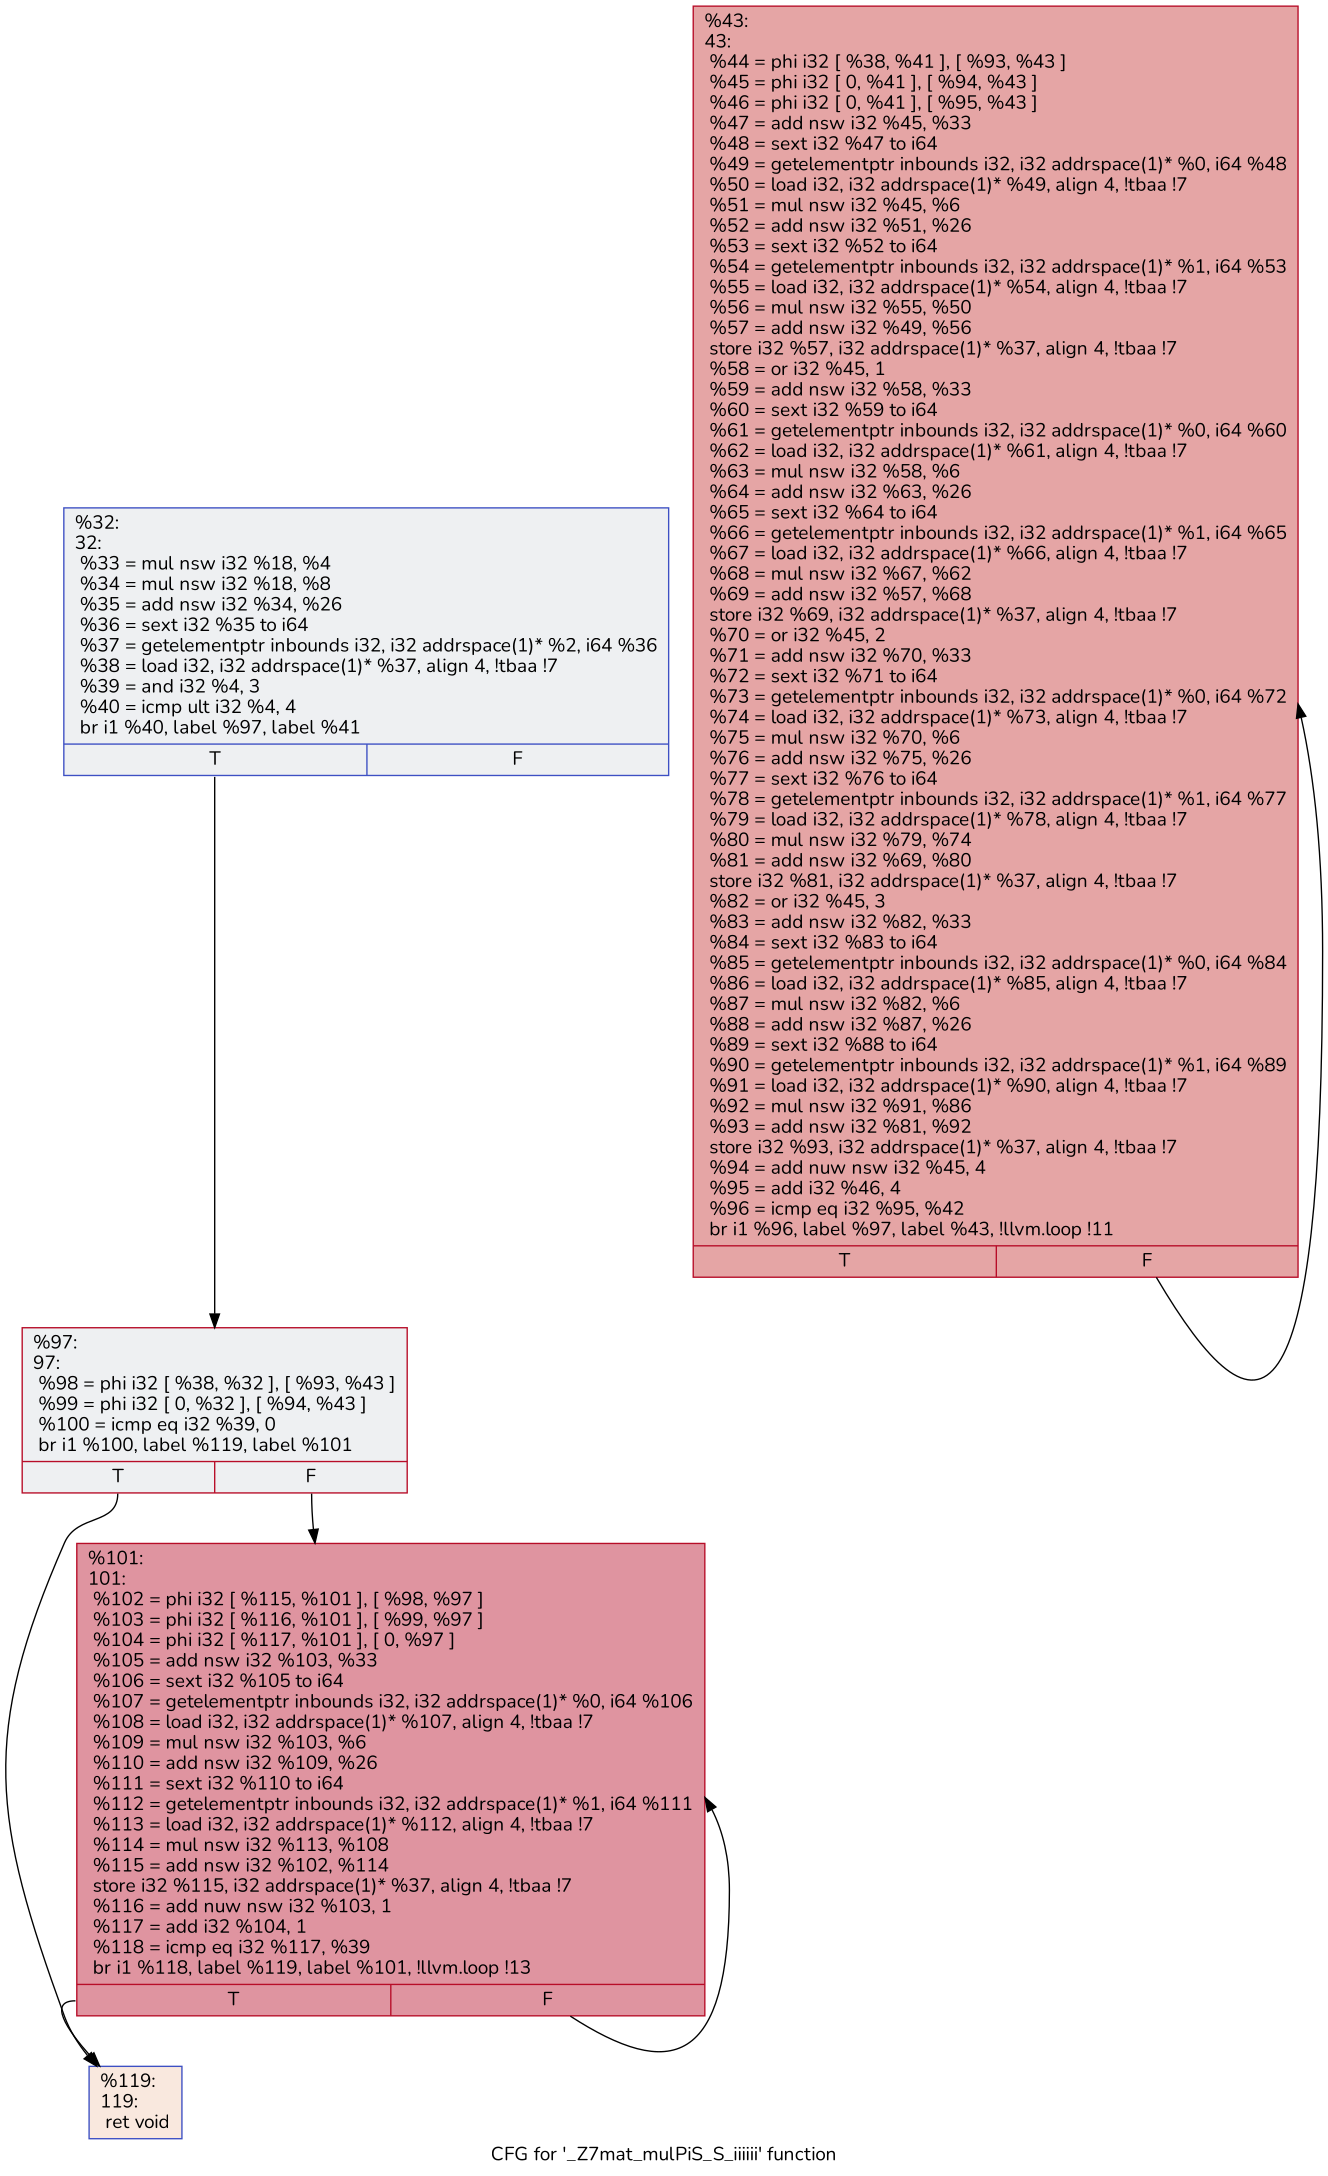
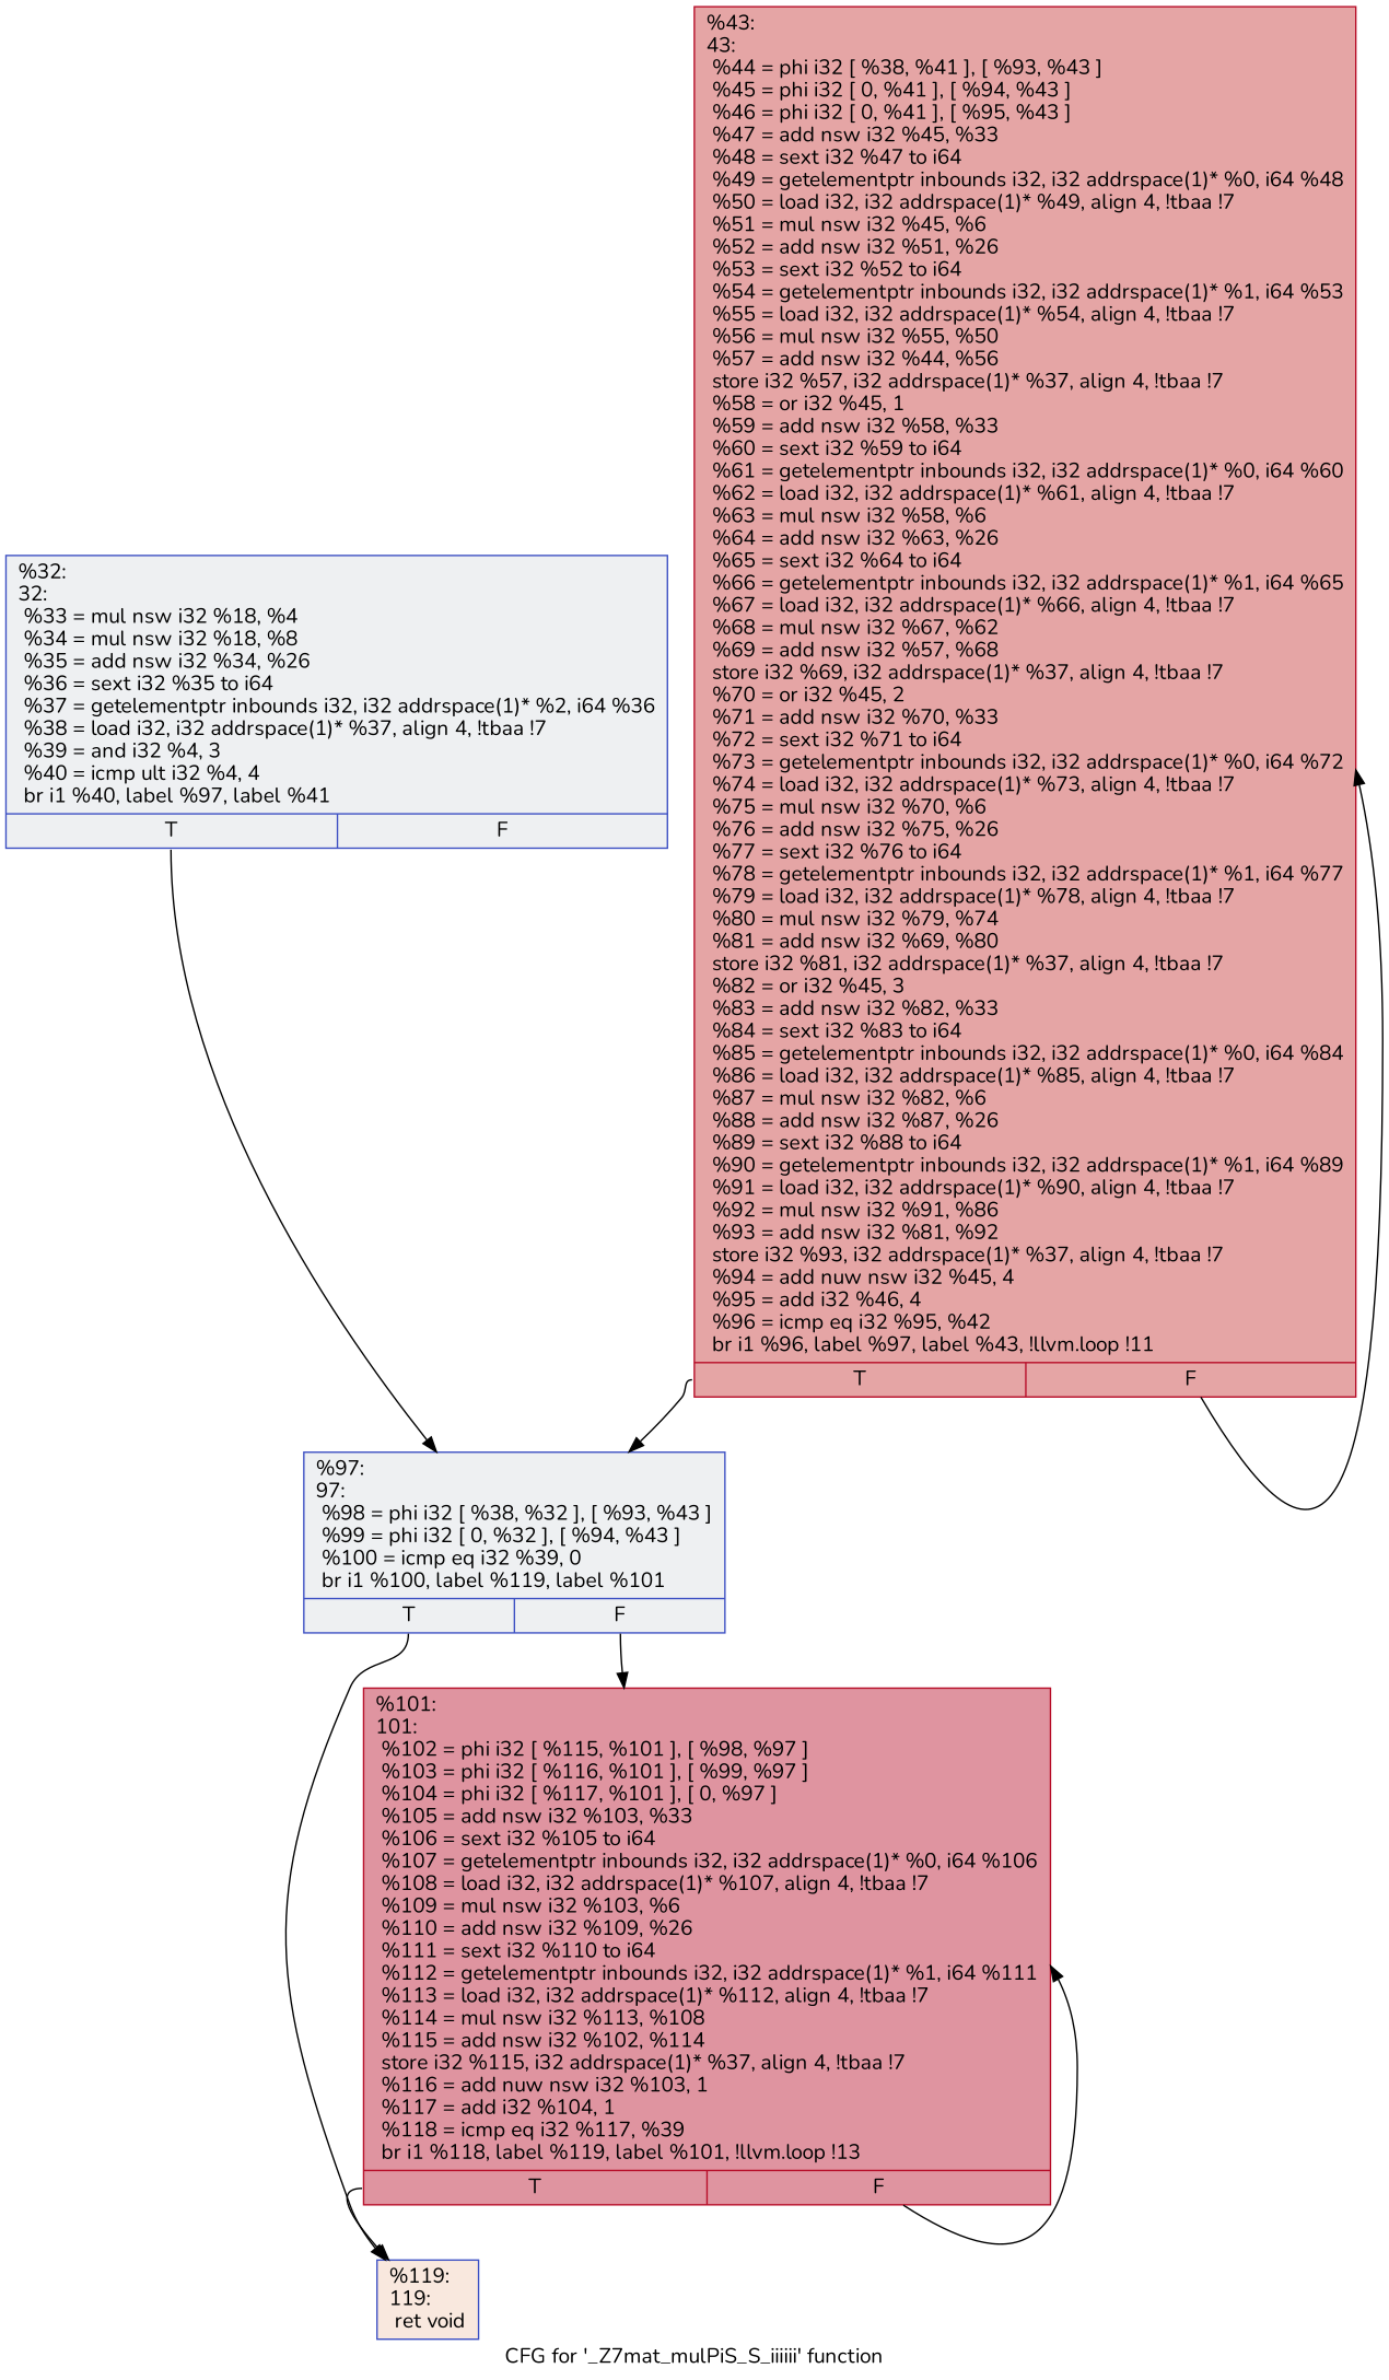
  digraph {
    fontname=Nunito
    label="CFG for '_Z7mat_mulPiS_S_iiiiii' function"
    node [color="#3d50c3ff" fillcolor="#d9dce170" fontname=Nunito shape=record style=filled]
    edge [fontname=Nunito tailport=s0]
    n1 [label="{%32:\l32:                                               \l  %33 = mul nsw i32 %18, %4\l  %34 = mul nsw i32 %18, %8\l  %35 = add nsw i32 %34, %26\l  %36 = sext i32 %35 to i64\l  %37 = getelementptr inbounds i32, i32 addrspace(1)* %2, i64 %36\l  %38 = load i32, i32 addrspace(1)* %37, align 4, !tbaa !7\l  %39 = and i32 %4, 3\l  %40 = icmp ult i32 %4, 4\l  br i1 %40, label %97, label %41\l|{<s0>T|<s1>F}}"]
-   n2 [color="#b70d28ff" label="{%97:\l97:                                               \l  %98 = phi i32 [ %38, %32 ], [ %93, %43 ]\l  %99 = phi i32 [ 0, %32 ], [ %94, %43 ]\l  %100 = icmp eq i32 %39, 0\l  br i1 %100, label %119, label %101\l|{<s0>T|<s1>F}}"]
+   n2 [label="{%97:\l97:                                               \l  %98 = phi i32 [ %38, %32 ], [ %93, %43 ]\l  %99 = phi i32 [ 0, %32 ], [ %94, %43 ]\l  %100 = icmp eq i32 %39, 0\l  br i1 %100, label %119, label %101\l|{<s0>T|<s1>F}}"]
    n3 [fillcolor="#f2cab570" label="{%119:\l119:                                              \l  ret void\l}"]
    n4 [color="#b70d28ff" fillcolor="#b70d2870" label="{%101:\l101:                                              \l  %102 = phi i32 [ %115, %101 ], [ %98, %97 ]\l  %103 = phi i32 [ %116, %101 ], [ %99, %97 ]\l  %104 = phi i32 [ %117, %101 ], [ 0, %97 ]\l  %105 = add nsw i32 %103, %33\l  %106 = sext i32 %105 to i64\l  %107 = getelementptr inbounds i32, i32 addrspace(1)* %0, i64 %106\l  %108 = load i32, i32 addrspace(1)* %107, align 4, !tbaa !7\l  %109 = mul nsw i32 %103, %6\l  %110 = add nsw i32 %109, %26\l  %111 = sext i32 %110 to i64\l  %112 = getelementptr inbounds i32, i32 addrspace(1)* %1, i64 %111\l  %113 = load i32, i32 addrspace(1)* %112, align 4, !tbaa !7\l  %114 = mul nsw i32 %113, %108\l  %115 = add nsw i32 %102, %114\l  store i32 %115, i32 addrspace(1)* %37, align 4, !tbaa !7\l  %116 = add nuw nsw i32 %103, 1\l  %117 = add i32 %104, 1\l  %118 = icmp eq i32 %117, %39\l  br i1 %118, label %119, label %101, !llvm.loop !13\l|{<s0>T|<s1>F}}"]
-   n5 [color="#b70d28ff" fillcolor="#c5333470" label="{%43:\l43:                                               \l  %44 = phi i32 [ %38, %41 ], [ %93, %43 ]\l  %45 = phi i32 [ 0, %41 ], [ %94, %43 ]\l  %46 = phi i32 [ 0, %41 ], [ %95, %43 ]\l  %47 = add nsw i32 %45, %33\l  %48 = sext i32 %47 to i64\l  %49 = getelementptr inbounds i32, i32 addrspace(1)* %0, i64 %48\l  %50 = load i32, i32 addrspace(1)* %49, align 4, !tbaa !7\l  %51 = mul nsw i32 %45, %6\l  %52 = add nsw i32 %51, %26\l  %53 = sext i32 %52 to i64\l  %54 = getelementptr inbounds i32, i32 addrspace(1)* %1, i64 %53\l  %55 = load i32, i32 addrspace(1)* %54, align 4, !tbaa !7\l  %56 = mul nsw i32 %55, %50\l  %57 = add nsw i32 %49, %56\l  store i32 %57, i32 addrspace(1)* %37, align 4, !tbaa !7\l  %58 = or i32 %45, 1\l  %59 = add nsw i32 %58, %33\l  %60 = sext i32 %59 to i64\l  %61 = getelementptr inbounds i32, i32 addrspace(1)* %0, i64 %60\l  %62 = load i32, i32 addrspace(1)* %61, align 4, !tbaa !7\l  %63 = mul nsw i32 %58, %6\l  %64 = add nsw i32 %63, %26\l  %65 = sext i32 %64 to i64\l  %66 = getelementptr inbounds i32, i32 addrspace(1)* %1, i64 %65\l  %67 = load i32, i32 addrspace(1)* %66, align 4, !tbaa !7\l  %68 = mul nsw i32 %67, %62\l  %69 = add nsw i32 %57, %68\l  store i32 %69, i32 addrspace(1)* %37, align 4, !tbaa !7\l  %70 = or i32 %45, 2\l  %71 = add nsw i32 %70, %33\l  %72 = sext i32 %71 to i64\l  %73 = getelementptr inbounds i32, i32 addrspace(1)* %0, i64 %72\l  %74 = load i32, i32 addrspace(1)* %73, align 4, !tbaa !7\l  %75 = mul nsw i32 %70, %6\l  %76 = add nsw i32 %75, %26\l  %77 = sext i32 %76 to i64\l  %78 = getelementptr inbounds i32, i32 addrspace(1)* %1, i64 %77\l  %79 = load i32, i32 addrspace(1)* %78, align 4, !tbaa !7\l  %80 = mul nsw i32 %79, %74\l  %81 = add nsw i32 %69, %80\l  store i32 %81, i32 addrspace(1)* %37, align 4, !tbaa !7\l  %82 = or i32 %45, 3\l  %83 = add nsw i32 %82, %33\l  %84 = sext i32 %83 to i64\l  %85 = getelementptr inbounds i32, i32 addrspace(1)* %0, i64 %84\l  %86 = load i32, i32 addrspace(1)* %85, align 4, !tbaa !7\l  %87 = mul nsw i32 %82, %6\l  %88 = add nsw i32 %87, %26\l  %89 = sext i32 %88 to i64\l  %90 = getelementptr inbounds i32, i32 addrspace(1)* %1, i64 %89\l  %91 = load i32, i32 addrspace(1)* %90, align 4, !tbaa !7\l  %92 = mul nsw i32 %91, %86\l  %93 = add nsw i32 %81, %92\l  store i32 %93, i32 addrspace(1)* %37, align 4, !tbaa !7\l  %94 = add nuw nsw i32 %45, 4\l  %95 = add i32 %46, 4\l  %96 = icmp eq i32 %95, %42\l  br i1 %96, label %97, label %43, !llvm.loop !11\l|{<s0>T|<s1>F}}"]
+   n5 [color="#b70d28ff" fillcolor="#c5333470" label="{%43:\l43:                                               \l  %44 = phi i32 [ %38, %41 ], [ %93, %43 ]\l  %45 = phi i32 [ 0, %41 ], [ %94, %43 ]\l  %46 = phi i32 [ 0, %41 ], [ %95, %43 ]\l  %47 = add nsw i32 %45, %33\l  %48 = sext i32 %47 to i64\l  %49 = getelementptr inbounds i32, i32 addrspace(1)* %0, i64 %48\l  %50 = load i32, i32 addrspace(1)* %49, align 4, !tbaa !7\l  %51 = mul nsw i32 %45, %6\l  %52 = add nsw i32 %51, %26\l  %53 = sext i32 %52 to i64\l  %54 = getelementptr inbounds i32, i32 addrspace(1)* %1, i64 %53\l  %55 = load i32, i32 addrspace(1)* %54, align 4, !tbaa !7\l  %56 = mul nsw i32 %55, %50\l  %57 = add nsw i32 %44, %56\l  store i32 %57, i32 addrspace(1)* %37, align 4, !tbaa !7\l  %58 = or i32 %45, 1\l  %59 = add nsw i32 %58, %33\l  %60 = sext i32 %59 to i64\l  %61 = getelementptr inbounds i32, i32 addrspace(1)* %0, i64 %60\l  %62 = load i32, i32 addrspace(1)* %61, align 4, !tbaa !7\l  %63 = mul nsw i32 %58, %6\l  %64 = add nsw i32 %63, %26\l  %65 = sext i32 %64 to i64\l  %66 = getelementptr inbounds i32, i32 addrspace(1)* %1, i64 %65\l  %67 = load i32, i32 addrspace(1)* %66, align 4, !tbaa !7\l  %68 = mul nsw i32 %67, %62\l  %69 = add nsw i32 %57, %68\l  store i32 %69, i32 addrspace(1)* %37, align 4, !tbaa !7\l  %70 = or i32 %45, 2\l  %71 = add nsw i32 %70, %33\l  %72 = sext i32 %71 to i64\l  %73 = getelementptr inbounds i32, i32 addrspace(1)* %0, i64 %72\l  %74 = load i32, i32 addrspace(1)* %73, align 4, !tbaa !7\l  %75 = mul nsw i32 %70, %6\l  %76 = add nsw i32 %75, %26\l  %77 = sext i32 %76 to i64\l  %78 = getelementptr inbounds i32, i32 addrspace(1)* %1, i64 %77\l  %79 = load i32, i32 addrspace(1)* %78, align 4, !tbaa !7\l  %80 = mul nsw i32 %79, %74\l  %81 = add nsw i32 %69, %80\l  store i32 %81, i32 addrspace(1)* %37, align 4, !tbaa !7\l  %82 = or i32 %45, 3\l  %83 = add nsw i32 %82, %33\l  %84 = sext i32 %83 to i64\l  %85 = getelementptr inbounds i32, i32 addrspace(1)* %0, i64 %84\l  %86 = load i32, i32 addrspace(1)* %85, align 4, !tbaa !7\l  %87 = mul nsw i32 %82, %6\l  %88 = add nsw i32 %87, %26\l  %89 = sext i32 %88 to i64\l  %90 = getelementptr inbounds i32, i32 addrspace(1)* %1, i64 %89\l  %91 = load i32, i32 addrspace(1)* %90, align 4, !tbaa !7\l  %92 = mul nsw i32 %91, %86\l  %93 = add nsw i32 %81, %92\l  store i32 %93, i32 addrspace(1)* %37, align 4, !tbaa !7\l  %94 = add nuw nsw i32 %45, 4\l  %95 = add i32 %46, 4\l  %96 = icmp eq i32 %95, %42\l  br i1 %96, label %97, label %43, !llvm.loop !11\l|{<s0>T|<s1>F}}"]
    n1 -> n2
    n2 -> n3
    n2 -> n4 [tailport=s1]
    n4 -> n3
    n4 -> n4 [tailport=s1]
+   n5 -> n2
    n5 -> n5 [tailport=s1]
  }
